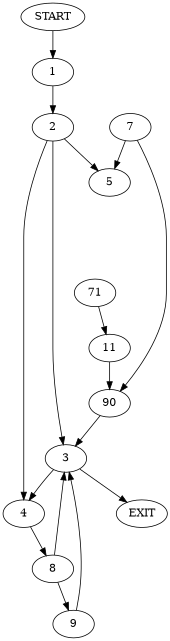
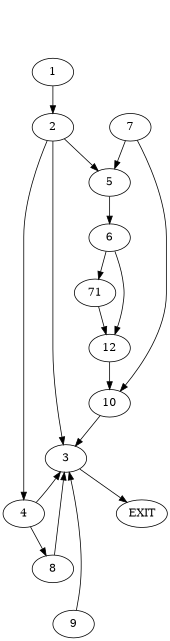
  digraph {
-   n1 [label=START]
    1
    2
    n4 [label=EXIT]
    3
    4
    5
    8
+   6
    9
    n11 [label=71]
-   12 [label=11]
+   12
    7
-   10 [label=90]
-   n1 -> 1
+   10
    1 -> 2
    2 -> 3
    2 -> 4
    2 -> 5
    3 -> n4
-   3 -> 4
+   4 -> 3
    4 -> 8
+   5 -> 6
    8 -> 3
-   8 -> 9
+   6 -> n11
+   6 -> 12
    9 -> 3
    n11 -> 12
    12 -> 10
    7 -> 5
    7 -> 10
    10 -> 3
  }
